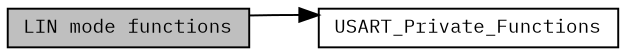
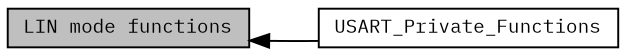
  digraph {
    rankdir=LR
    fontname="IBM Plex Mono"
    node [color=black fontname="IBM Plex Mono" fontsize=10 shape=record style=filled]
    n1 [fillcolor=grey75 fontcolor=black height=0.2 label="LIN mode functions" width=0.4]
    n2 [fillcolor=white height=0.2 label=USART_Private_Functions width=0.4]
-   n2 -> n1 [dir=back fontname="IBM Plex Mono" fontsize=10 labelfontname=Helvetica labelfontsize=10 shape=plaintext style=solid]
+   n1 -> n2 [dir=back fontname="IBM Plex Mono" fontsize=10 labelfontname=Helvetica labelfontsize=10 shape=plaintext style=solid]
  }
